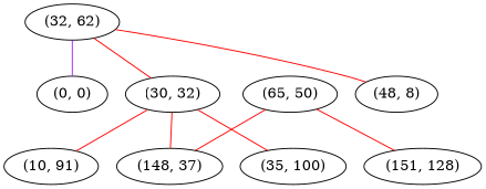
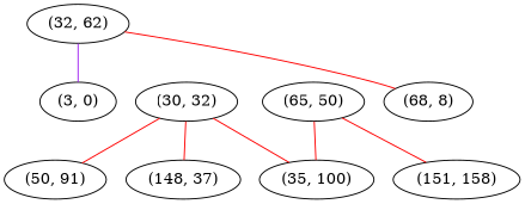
  graph {
    edge [color=red weight=1]
    n1 [label="(32, 62)"]
-   "(0, 0)"
+   "(0, 0)" [label="(3, 0)"]
    "(30, 32)"
-   "(48, 8)"
-   "(10, 91)"
+   "(48, 8)" [label="(68, 8)"]
+   "(10, 91)" [label="(50, 91)"]
    n6 [label="(148, 37)"]
    "(35, 100)"
    n8 [label="(65, 50)"]
-   "(151, 128)"
+   "(151, 128)" [label="(151, 158)"]
    n1 -- "(0, 0)" [color=purple weight=4]
-   n1 -- "(30, 32)"
    n1 -- "(48, 8)"
    "(30, 32)" -- "(10, 91)"
    "(30, 32)" -- n6
    "(30, 32)" -- "(35, 100)"
-   n8 -- n6
+   n8 -- "(35, 100)"
    n8 -- "(151, 128)"
  }
